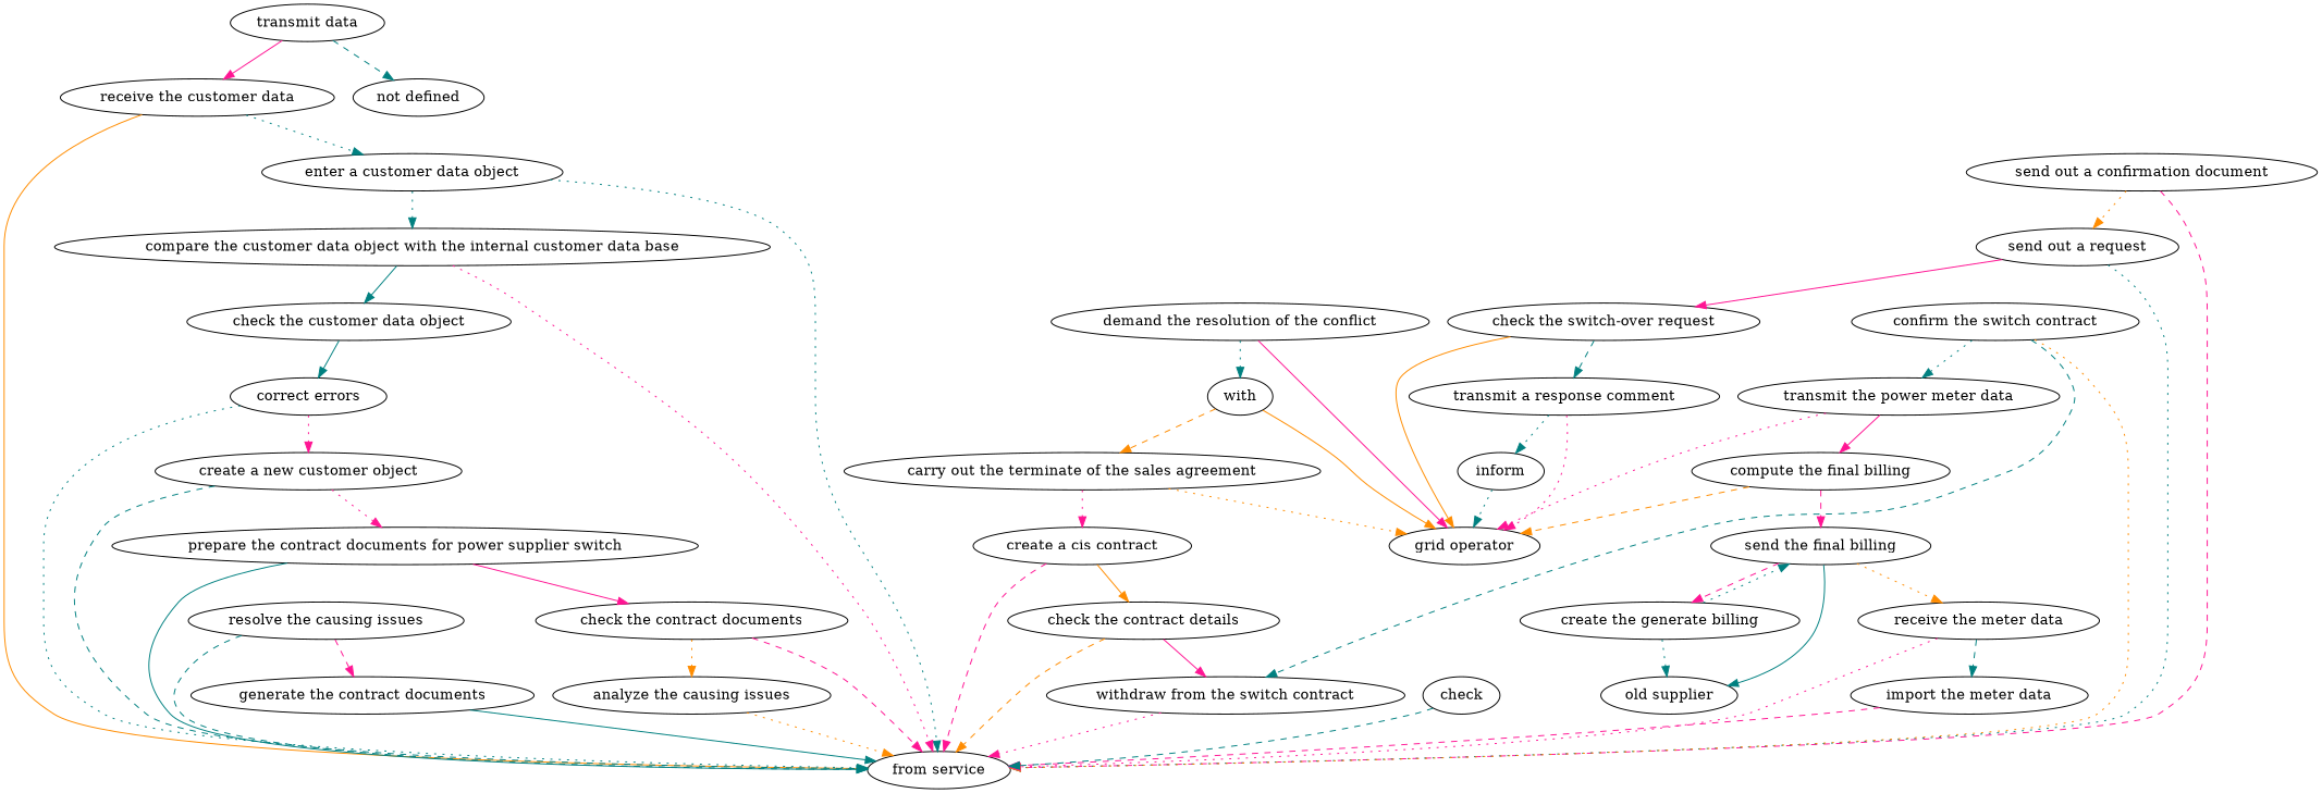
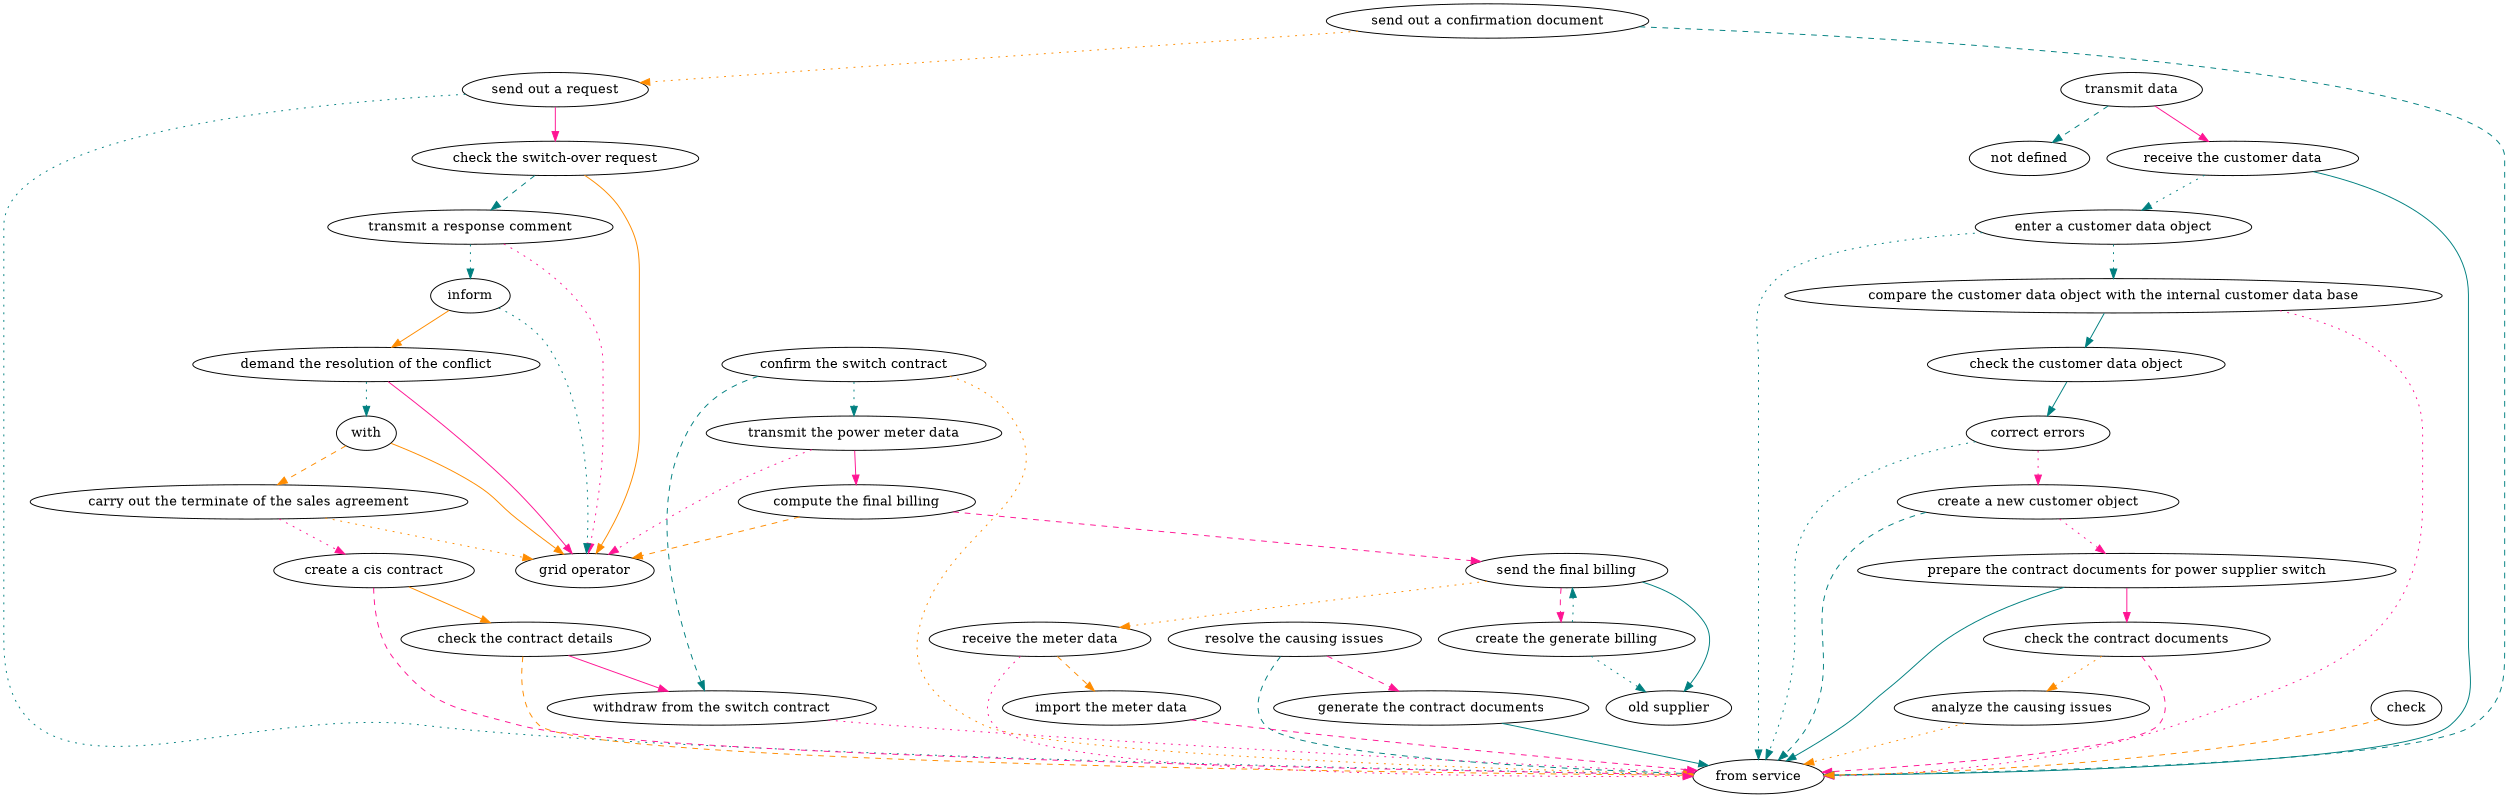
  strict digraph {
    edge [attrs="{'type': 'actor performer', 'label': 'actor performer'}" color=teal style=dotted]
    "transmit data" [attrs="{'type': 'Activity', 'label': 'transmit data'}"]
    "receive the customer data" [attrs="{'type': 'Activity', 'label': 'receive the customer data'}"]
    "not defined" [attrs="{'type': 'Actor', 'label': 'not defined'}"]
    "enter a customer data object" [attrs="{'type': 'Activity', 'label': 'enter a customer data object'}"]
    n5 [attrs="{'type': 'Actor', 'label': 'customer service'}" label="from service"]
    "compare the customer data object with the internal customer data base" [attrs="{'type': 'Activity', 'label': 'compare the customer data object with the internal customer data base'}"]
    "check the customer data object" [attrs="{'type': 'Activity', 'label': 'check the customer data object'}"]
    "correct errors" [attrs="{'type': 'Activity', 'label': 'correct errors'}"]
    "create a new customer object" [attrs="{'type': 'Activity', 'label': 'create a new customer object'}"]
    "prepare the contract documents for power supplier switch" [attrs="{'type': 'Activity', 'label': 'prepare the contract documents for power supplier switch'}"]
    "check the contract documents" [attrs="{'type': 'Activity', 'label': 'check the contract documents'}"]
    "analyze the causing issues" [attrs="{'type': 'Activity', 'label': 'analyze the causing issues'}"]
    "resolve the causing issues" [attrs="{'type': 'Activity', 'label': 'resolve the causing issues'}"]
    "generate the contract documents" [attrs="{'type': 'Activity', 'label': 'generate the contract documents'}"]
    "send out a confirmation document" [attrs="{'type': 'Activity', 'label': 'send out a confirmation document'}"]
    "send out a request" [attrs="{'type': 'Activity', 'label': 'send out a request'}"]
    "check the switch-over request" [attrs="{'type': 'Activity', 'label': 'check the switch-over request'}"]
    "transmit a response comment" [attrs="{'type': 'Activity', 'label': 'transmit a response comment'}"]
    "grid operator" [attrs="{'type': 'Actor', 'label': 'grid operator'}"]
    inform [attrs="{'type': 'Activity', 'label': 'inform'}"]
    "demand the resolution of the conflict" [attrs="{'type': 'Activity', 'label': 'demand the resolution of the conflict'}"]
    n22 [attrs="{'type': 'Activity', 'label': 'communicate'}" label=with]
    "carry out the terminate of the sales agreement" [attrs="{'type': 'Activity', 'label': 'carry out the terminate of the sales agreement'}"]
    "create a cis contract" [attrs="{'type': 'Activity', 'label': 'create a cis contract'}"]
    "check the contract details" [attrs="{'type': 'Activity', 'label': 'check the contract details'}"]
    "withdraw from the switch contract" [attrs="{'type': 'Activity', 'label': 'withdraw from the switch contract'}"]
    "confirm the switch contract" [attrs="{'type': 'Activity', 'label': 'confirm the switch contract'}"]
    "transmit the power meter data" [attrs="{'type': 'Activity', 'label': 'transmit the power meter data'}"]
    "compute the final billing" [attrs="{'type': 'Activity', 'label': 'compute the final billing'}"]
    "send the final billing" [attrs="{'type': 'Activity', 'label': 'send the final billing'}"]
    n31 [attrs="{'type': 'Activity', 'label': 'create the final billing'}" label="create the generate billing"]
    "receive the meter data" [attrs="{'type': 'Activity', 'label': 'receive the meter data'}"]
    "old supplier" [attrs="{'type': 'Actor', 'label': 'old supplier'}"]
    "import the meter data" [attrs="{'type': 'Activity', 'label': 'import the meter data'}"]
    check [attrs="{'type': 'Activity', 'label': 'check'}"]
    "transmit data" -> "receive the customer data" [attrs="{'type': 'flow', 'label': 'flow'}" color=deeppink style=solid]
    "transmit data" -> "not defined" [style=dashed]
    "receive the customer data" -> "enter a customer data object" [attrs="{'type': 'flow', 'label': 'flow'}"]
-   "receive the customer data" -> n5 [color=darkorange style=solid]
+   "receive the customer data" -> n5 [style=solid]
    "enter a customer data object" -> n5
    "enter a customer data object" -> "compare the customer data object with the internal customer data base" [attrs="{'type': 'flow', 'label': 'flow'}"]
    "compare the customer data object with the internal customer data base" -> n5 [color=deeppink]
    "compare the customer data object with the internal customer data base" -> "check the customer data object" [attrs="{'type': 'flow', 'label': 'flow'}" style=solid]
    "check the customer data object" -> "correct errors" [attrs="{'type': 'flow', 'label': 'flow'}" style=solid]
    "correct errors" -> n5
    "correct errors" -> "create a new customer object" [attrs="{'type': 'flow', 'label': 'flow'}" color=deeppink]
    "create a new customer object" -> n5 [style=dashed]
    "create a new customer object" -> "prepare the contract documents for power supplier switch" [attrs="{'type': 'flow', 'label': 'flow'}" color=deeppink]
    "prepare the contract documents for power supplier switch" -> n5 [style=solid]
    "prepare the contract documents for power supplier switch" -> "check the contract documents" [attrs="{'type': 'flow', 'label': 'flow'}" color=deeppink style=solid]
    "check the contract documents" -> n5 [color=deeppink style=dashed]
    "check the contract documents" -> "analyze the causing issues" [attrs="{'type': 'flow', 'label': 'flow'}" color=darkorange]
    "analyze the causing issues" -> n5 [color=darkorange]
    "resolve the causing issues" -> n5 [style=dashed]
    "resolve the causing issues" -> "generate the contract documents" [attrs="{'type': 'flow', 'label': 'flow'}" color=deeppink style=dashed]
    "generate the contract documents" -> n5 [style=solid]
-   "send out a confirmation document" -> n5 [color=deeppink style=dashed]
+   "send out a confirmation document" -> n5 [style=dashed]
    "send out a confirmation document" -> "send out a request" [attrs="{'type': 'flow', 'label': 'flow'}" color=darkorange]
    "send out a request" -> n5
    "send out a request" -> "check the switch-over request" [attrs="{'type': 'flow', 'label': 'flow'}" color=deeppink style=solid]
    "check the switch-over request" -> "transmit a response comment" [attrs="{'type': 'flow', 'label': 'flow'}" style=dashed]
    "check the switch-over request" -> "grid operator" [color=darkorange style=solid]
    "transmit a response comment" -> "grid operator" [color=deeppink]
    "transmit a response comment" -> inform [attrs="{'type': 'flow', 'label': 'flow'}"]
    inform -> "grid operator"
+   inform -> "demand the resolution of the conflict" [attrs="{'type': 'flow', 'label': 'flow'}" color=darkorange style=solid]
    "demand the resolution of the conflict" -> "grid operator" [color=deeppink style=solid]
    "demand the resolution of the conflict" -> n22 [attrs="{'type': 'flow', 'label': 'flow'}"]
    n22 -> "grid operator" [color=darkorange style=solid]
    n22 -> "carry out the terminate of the sales agreement" [attrs="{'type': 'flow', 'label': 'flow'}" color=darkorange style=dashed]
    "carry out the terminate of the sales agreement" -> "grid operator" [color=darkorange]
    "carry out the terminate of the sales agreement" -> "create a cis contract" [attrs="{'type': 'flow', 'label': 'flow'}" color=deeppink]
    "create a cis contract" -> n5 [color=deeppink style=dashed]
    "create a cis contract" -> "check the contract details" [attrs="{'type': 'flow', 'label': 'flow'}" color=darkorange style=solid]
    "check the contract details" -> n5 [color=darkorange style=dashed]
    "check the contract details" -> "withdraw from the switch contract" [attrs="{'type': 'flow', 'label': 'flow'}" color=deeppink style=solid]
    "withdraw from the switch contract" -> n5 [color=deeppink]
    "confirm the switch contract" -> n5 [color=darkorange]
    "confirm the switch contract" -> "withdraw from the switch contract" [attrs="{'type': 'flow', 'label': 'flow'}" style=dashed]
    "confirm the switch contract" -> "transmit the power meter data" [attrs="{'type': 'flow', 'label': 'flow'}"]
    "transmit the power meter data" -> "grid operator" [color=deeppink]
    "transmit the power meter data" -> "compute the final billing" [attrs="{'type': 'flow', 'label': 'flow'}" color=deeppink style=solid]
    "compute the final billing" -> "grid operator" [color=darkorange style=dashed]
    "compute the final billing" -> "send the final billing" [attrs="{'type': 'flow', 'label': 'flow'}" color=deeppink style=dashed]
    "send the final billing" -> n31 [attrs="{'type': 'flow', 'label': 'flow'}" color=deeppink style=dashed]
    "send the final billing" -> "receive the meter data" [attrs="{'type': 'flow', 'label': 'flow'}" color=darkorange]
    "send the final billing" -> "old supplier" [style=solid]
    n31 -> "send the final billing" [attrs="{'type': 'flow', 'label': 'flow'}"]
    n31 -> "old supplier"
    "receive the meter data" -> n5 [color=deeppink]
-   "receive the meter data" -> "import the meter data" [attrs="{'type': 'flow', 'label': 'flow'}" style=dashed]
+   "receive the meter data" -> "import the meter data" [attrs="{'type': 'flow', 'label': 'flow'}" color=darkorange style=dashed]
    "import the meter data" -> n5 [color=deeppink style=dashed]
-   check -> n5 [style=dashed]
+   check -> n5 [color=darkorange style=dashed]
  }
